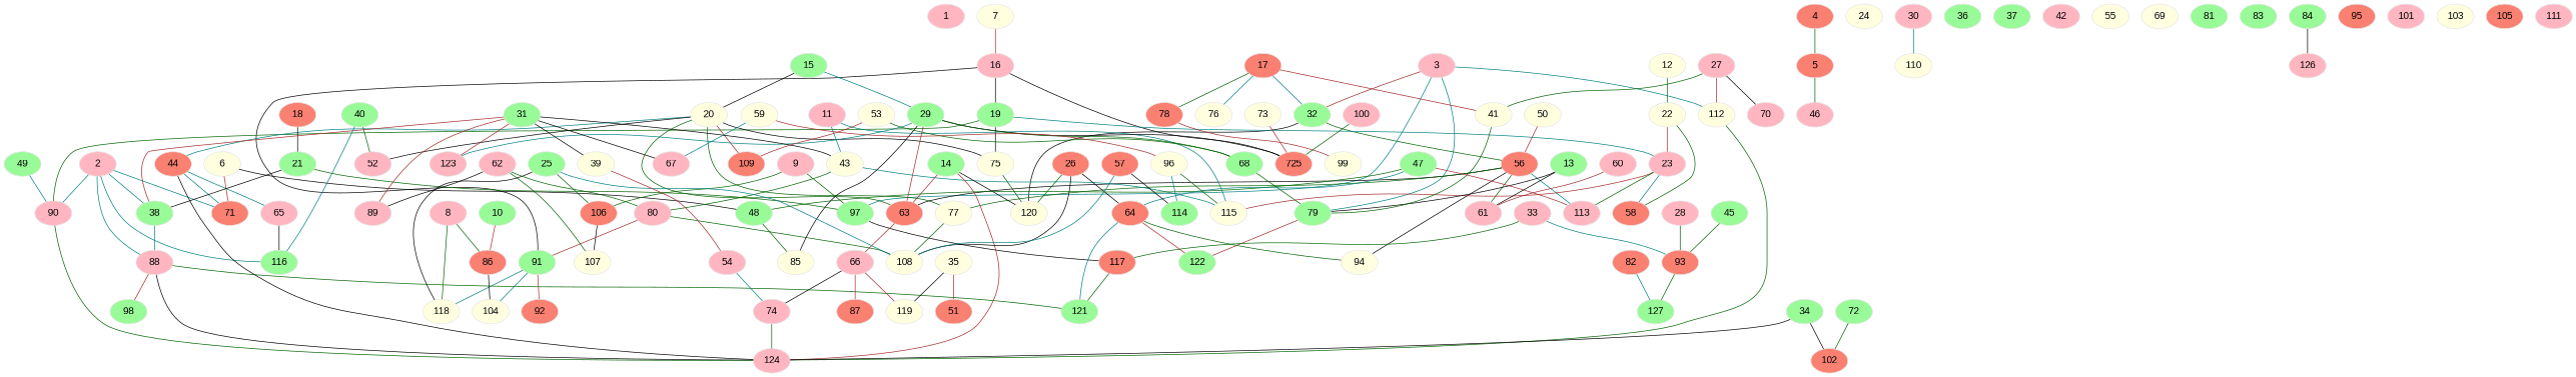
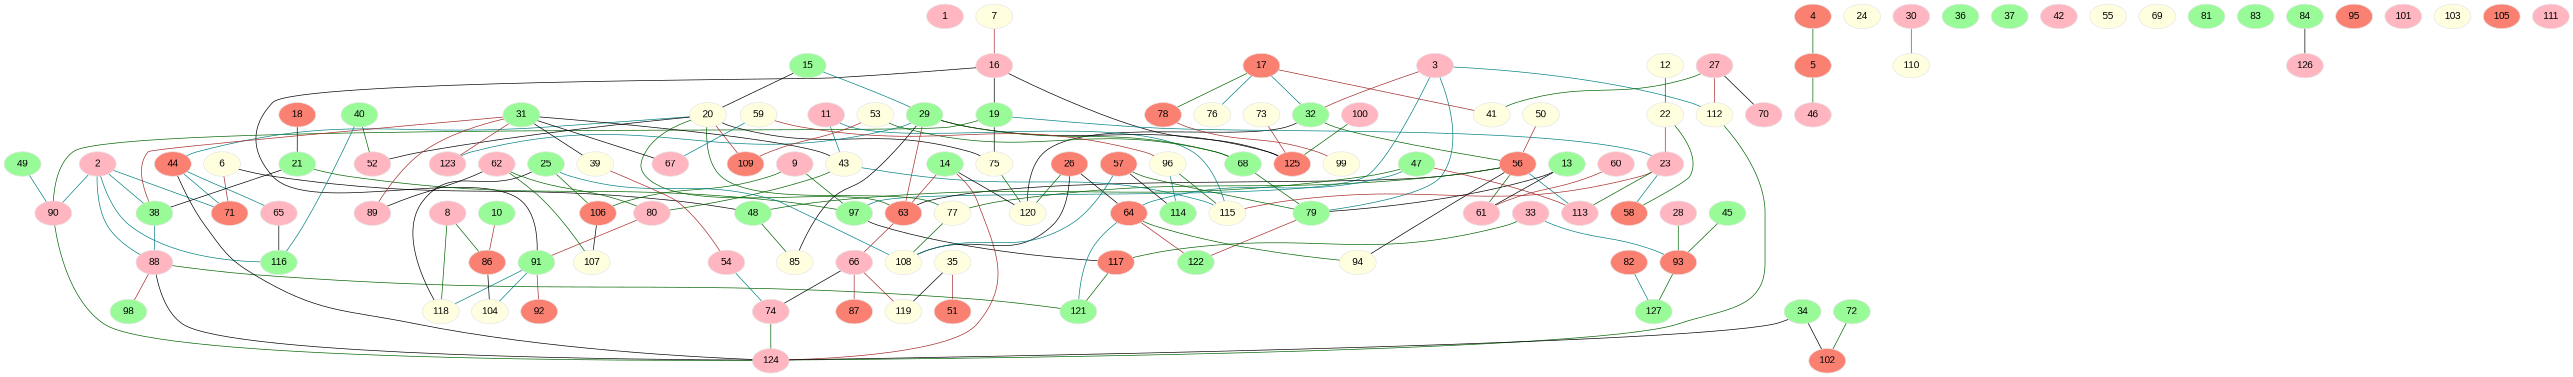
  graph {
    fontname="Liberation Sans"
    node [color=gray90 fillcolor=lightpink fontname="Liberation Sans" style=filled]
    edge [color=darkgreen fontname="Liberation Sans"]
    1
    38 [fillcolor=palegreen]
    2
    71 [fillcolor=salmon]
    88
    90
    116 [fillcolor=palegreen]
    124
    121 [fillcolor=palegreen]
    98 [fillcolor=palegreen]
    32 [fillcolor=palegreen]
    3
    79 [fillcolor=palegreen]
    97 [fillcolor=palegreen]
    112 [fillcolor=lightyellow]
    120 [fillcolor=lightyellow]
    56 [fillcolor=salmon]
    122 [fillcolor=palegreen]
    117 [fillcolor=salmon]
    4 [fillcolor=salmon]
    5 [fillcolor=salmon]
    46
    6 [fillcolor=lightyellow]
    48 [fillcolor=palegreen]
    85 [fillcolor=lightyellow]
    7 [fillcolor=lightyellow]
    16
    19 [fillcolor=palegreen]
    91 [fillcolor=palegreen]
-   125 [fillcolor=salmon label=725]
+   125 [fillcolor=salmon]
    86 [fillcolor=salmon]
    8
    118 [fillcolor=lightyellow]
    104 [fillcolor=lightyellow]
    9
    106 [fillcolor=salmon]
    107 [fillcolor=lightyellow]
    10 [fillcolor=palegreen]
    43 [fillcolor=lightyellow]
    11
    115 [fillcolor=lightyellow]
    80
    12 [fillcolor=lightyellow]
    22 [fillcolor=lightyellow]
    23
    58 [fillcolor=salmon]
    13 [fillcolor=palegreen]
    61
    14 [fillcolor=palegreen]
    63 [fillcolor=salmon]
    66
    15 [fillcolor=palegreen]
    20 [fillcolor=lightyellow]
    29 [fillcolor=palegreen]
    75 [fillcolor=lightyellow]
    44 [fillcolor=salmon]
    52
    77 [fillcolor=lightyellow]
    109 [fillcolor=salmon]
    68 [fillcolor=palegreen]
    123
    92 [fillcolor=salmon]
    17 [fillcolor=salmon]
    41 [fillcolor=lightyellow]
    76 [fillcolor=lightyellow]
    78 [fillcolor=salmon]
    99 [fillcolor=lightyellow]
    18 [fillcolor=salmon]
    21 [fillcolor=palegreen]
    113
    65
    108 [fillcolor=lightyellow]
    24 [fillcolor=lightyellow]
    25 [fillcolor=palegreen]
    26 [fillcolor=salmon]
    64 [fillcolor=salmon]
    94 [fillcolor=lightyellow]
    27
    70
    93 [fillcolor=salmon]
    28
    127 [fillcolor=palegreen]
    110 [fillcolor=lightyellow]
    30
    31 [fillcolor=palegreen]
    39 [fillcolor=lightyellow]
    67
    89
    54
    33
    34 [fillcolor=palegreen]
    102 [fillcolor=salmon]
    35 [fillcolor=lightyellow]
    51 [fillcolor=salmon]
    119 [fillcolor=lightyellow]
    36 [fillcolor=palegreen]
    37 [fillcolor=palegreen]
    74
    40 [fillcolor=palegreen]
    42
    45 [fillcolor=palegreen]
    47 [fillcolor=palegreen]
    49 [fillcolor=palegreen]
    50 [fillcolor=lightyellow]
    53 [fillcolor=lightyellow]
    55 [fillcolor=lightyellow]
    57 [fillcolor=salmon]
    114 [fillcolor=palegreen]
    59 [fillcolor=lightyellow]
    96 [fillcolor=lightyellow]
    60
    62
    87 [fillcolor=salmon]
    69 [fillcolor=lightyellow]
    72 [fillcolor=palegreen]
    73 [fillcolor=lightyellow]
    81 [fillcolor=palegreen]
    82 [fillcolor=salmon]
    83 [fillcolor=palegreen]
    84 [fillcolor=palegreen]
    126
    95 [fillcolor=salmon]
    100
    101
    103 [fillcolor=lightyellow]
    105 [fillcolor=salmon]
    111
    38 -- 88 [color=teal]
    2 -- 38 [color=teal]
    2 -- 71 [color=teal]
    2 -- 88 [color=teal]
    2 -- 90 [color=teal]
    2 -- 116 [color=teal]
    88 -- 124 [color=black]
    88 -- 121
    88 -- 98 [color=brown]
    90 -- 124
    32 -- 120 [color=black]
    32 -- 56
    3 -- 32 [color=brown]
    3 -- 79 [color=teal]
    3 -- 97 [color=teal]
    3 -- 112 [color=teal]
    79 -- 122 [color=brown]
    97 -- 117 [color=black]
    112 -- 124
    56 -- 61
    56 -- 63 [color=black]
    56 -- 77
    56 -- 113 [color=teal]
    56 -- 94 [color=black]
    117 -- 121
    4 -- 5
    5 -- 46
    6 -- 71 [color=brown]
    6 -- 48 [color=black]
    48 -- 85
    7 -- 16 [color=brown]
    16 -- 19 [color=black]
    16 -- 91 [color=black]
    16 -- 125 [color=black]
    19 -- 90
    19 -- 23 [color=teal]
    19 -- 75 [color=black]
    91 -- 118 [color=teal]
    91 -- 104 [color=teal]
    91 -- 92 [color=brown]
    86 -- 104 [color=black]
    8 -- 86
    8 -- 118
    9 -- 97
    9 -- 106
    106 -- 107 [color=black]
    10 -- 86 [color=brown]
    43 -- 115 [color=teal]
    43 -- 80
    11 -- 43 [color=teal]
    11 -- 115 [color=teal]
    80 -- 91 [color=brown]
-   80 -- 108
    12 -- 22
    22 -- 23 [color=brown]
    22 -- 58
    23 -- 115 [color=brown]
    23 -- 58 [color=teal]
    23 -- 113
    13 -- 79 [color=black]
    13 -- 61 [color=black]
    14 -- 124 [color=brown]
    14 -- 120 [color=black]
    14 -- 63 [color=brown]
    63 -- 66 [color=brown]
    66 -- 119 [color=brown]
    66 -- 74 [color=black]
    66 -- 87 [color=brown]
    15 -- 20 [color=black]
    15 -- 29 [color=teal]
    20 -- 63
    20 -- 75 [color=black]
    20 -- 44 [color=teal]
    20 -- 52 [color=black]
    20 -- 77
    20 -- 109 [color=brown]
    29 -- 85 [color=black]
    29 -- 125 [color=black]
    29 -- 63 [color=brown]
    29 -- 68
    29 -- 123 [color=teal]
    75 -- 120
    44 -- 71 [color=teal]
    44 -- 124 [color=black]
    44 -- 65 [color=teal]
    77 -- 108
    68 -- 79
    17 -- 32 [color=teal]
    17 -- 41 [color=brown]
    17 -- 76 [color=teal]
    17 -- 78
    78 -- 99 [color=brown]
    18 -- 21 [color=black]
    21 -- 38 [color=black]
    21 -- 97
    65 -- 116 [color=black]
    25 -- 118 [color=black]
    25 -- 106
    25 -- 108 [color=teal]
    26 -- 120
    26 -- 108 [color=black]
    26 -- 64 [color=black]
    64 -- 121 [color=teal]
    64 -- 122 [color=brown]
    64 -- 94
    27 -- 112 [color=brown]
    27 -- 41
    27 -- 70 [color=black]
    93 -- 127
    28 -- 93
    30 -- 110 [color=teal]
    31 -- 38 [color=brown]
    31 -- 43 [color=black]
    31 -- 123 [color=brown]
    31 -- 39 [color=black]
    31 -- 67 [color=black]
    31 -- 89 [color=brown]
    39 -- 54 [color=brown]
    54 -- 74 [color=teal]
    33 -- 117
    33 -- 93 [color=teal]
    34 -- 124 [color=black]
    34 -- 102 [color=black]
    35 -- 51 [color=brown]
    35 -- 119 [color=black]
    74 -- 124
    40 -- 116 [color=teal]
    40 -- 52
    45 -- 93
    47 -- 48
    47 -- 113 [color=brown]
    47 -- 64 [color=teal]
    49 -- 90 [color=teal]
    50 -- 56 [color=brown]
    53 -- 109 [color=brown]
    53 -- 68
-   41 -- 79
+   57 -- 79
    57 -- 108 [color=teal]
    57 -- 114 [color=black]
    59 -- 67 [color=teal]
    59 -- 96 [color=brown]
    96 -- 115
    96 -- 114 [color=teal]
    60 -- 61 [color=brown]
    62 -- 107
    62 -- 80
    62 -- 89 [color=black]
    72 -- 102
    73 -- 125 [color=brown]
    82 -- 127 [color=teal]
    84 -- 126 [color=black]
    100 -- 125
  }
